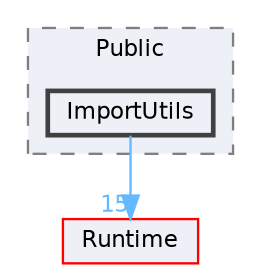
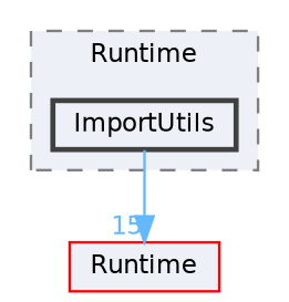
  digraph {
    compound=true
    node [fillcolor="#edf0f7" fontname=Helvetica fontsize=10 shape=box]
    n1 [color=grey25 height=0.2 label=ImportUtils style="filled,bold" width=0.4]
    n2 [color=red height=0.2 label=Runtime style=filled width=0.4]
    subgraph cluster_1 {
      bgcolor="#edf0f7"
      fontname=Helvetica
      fontsize=10
-     label=Public
+     label=Runtime
      pencolor=grey50
      style="filled,dashed"
      n1
    }
    n1 -> n2 [color=steelblue1 fontcolor=steelblue1 fontname=Helvetica fontsize=10 headlabel=15 labeldistance=1.5 labelfontname=Helvetica labelfontsize=10]
  }
